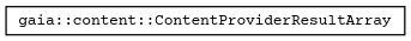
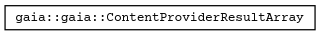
  digraph {
    rankdir=LR
    fontname="Courier Prime"
-   n1 [color=black fillcolor=white fontname="Courier Prime" fontsize=10 height=0.2 label="gaia::content::ContentProviderResultArray" shape=record style=filled width=0.4]
+   n1 [color=black fillcolor=white fontname="Courier Prime" fontsize=10 height=0.2 label="gaia::gaia::ContentProviderResultArray" shape=record style=filled width=0.4]
  }
